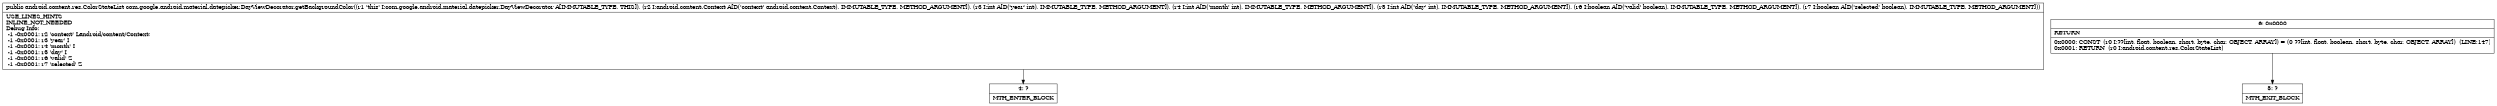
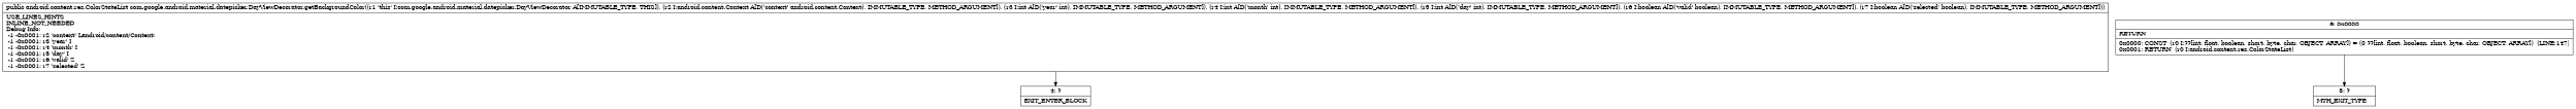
  digraph {
    node [shape=record]
-   n1 [label="{4\:\ ?|MTH_ENTER_BLOCK\l}"]
+   n1 [label="{4\:\ ?|EXIT_ENTER_BLOCK\l}"]
    n2 [label="{6\:\ 0x0000|RETURN\l|0x0000: CONST  (r0 I:??[int, float, boolean, short, byte, char, OBJECT, ARRAY]) = (0 ??[int, float, boolean, short, byte, char, OBJECT, ARRAY])  (LINE:147)\l0x0001: RETURN  (r0 I:android.content.res.ColorStateList) \l}"]
-   n3 [label="{5\:\ ?|MTH_EXIT_BLOCK\l}"]
+   n3 [label="{5\:\ ?|MTH_EXIT_TYPE\l}"]
    n4 [label="{public android.content.res.ColorStateList com.google.android.material.datepicker.DayViewDecorator.getBackgroundColor((r1 'this' I:com.google.android.material.datepicker.DayViewDecorator A[IMMUTABLE_TYPE, THIS]), (r2 I:android.content.Context A[D('context' android.content.Context), IMMUTABLE_TYPE, METHOD_ARGUMENT]), (r3 I:int A[D('year' int), IMMUTABLE_TYPE, METHOD_ARGUMENT]), (r4 I:int A[D('month' int), IMMUTABLE_TYPE, METHOD_ARGUMENT]), (r5 I:int A[D('day' int), IMMUTABLE_TYPE, METHOD_ARGUMENT]), (r6 I:boolean A[D('valid' boolean), IMMUTABLE_TYPE, METHOD_ARGUMENT]), (r7 I:boolean A[D('selected' boolean), IMMUTABLE_TYPE, METHOD_ARGUMENT]))  | USE_LINES_HINTS\lINLINE_NOT_NEEDED\lDebug Info:\l  \-1 \-0x0001: r2 'context' Landroid\/content\/Context;\l  \-1 \-0x0001: r3 'year' I\l  \-1 \-0x0001: r4 'month' I\l  \-1 \-0x0001: r5 'day' I\l  \-1 \-0x0001: r6 'valid' Z\l  \-1 \-0x0001: r7 'selected' Z\l}"]
    n2 -> n3
    n4 -> n1
  }
